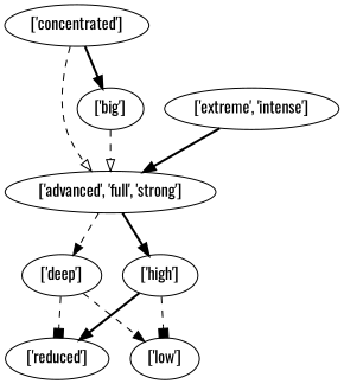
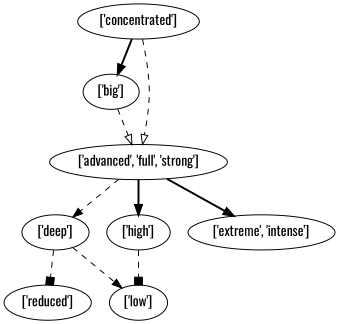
  strict digraph {
    fontname=Oswald
    node [fontname=Oswald]
    edge [arrowhead=normal fontname=Oswald style=dashed]
    "['big']"
    "['advanced', 'full', 'strong']"
    "['deep']"
    "['reduced']"
    "['low']"
    "['high']"
    "['concentrated']"
    "['extreme', 'intense']"
    "['big']" -> "['advanced', 'full', 'strong']" [arrowhead=onormal]
    "['advanced', 'full', 'strong']" -> "['deep']"
    "['advanced', 'full', 'strong']" -> "['high']" [style=bold]
    "['deep']" -> "['reduced']" [arrowhead=box]
    "['deep']" -> "['low']"
-   "['high']" -> "['reduced']" [style=bold]
    "['high']" -> "['low']" [arrowhead=box]
    "['concentrated']" -> "['big']" [style=bold]
    "['concentrated']" -> "['advanced', 'full', 'strong']" [arrowhead=onormal]
-   "['extreme', 'intense']" -> "['advanced', 'full', 'strong']" [style=bold]
+   "['advanced', 'full', 'strong']" -> "['extreme', 'intense']" [style=bold]
  }
